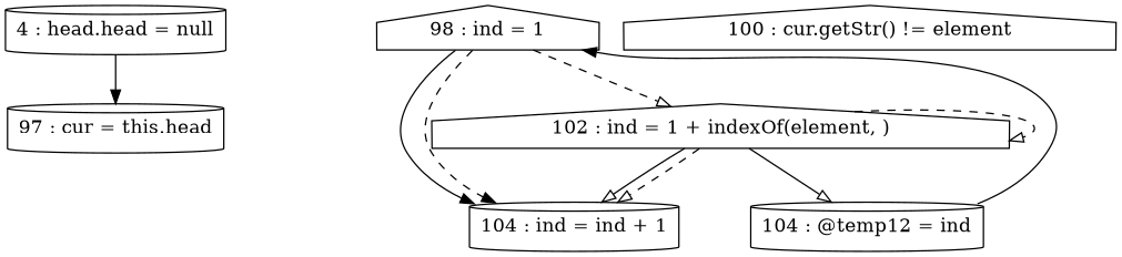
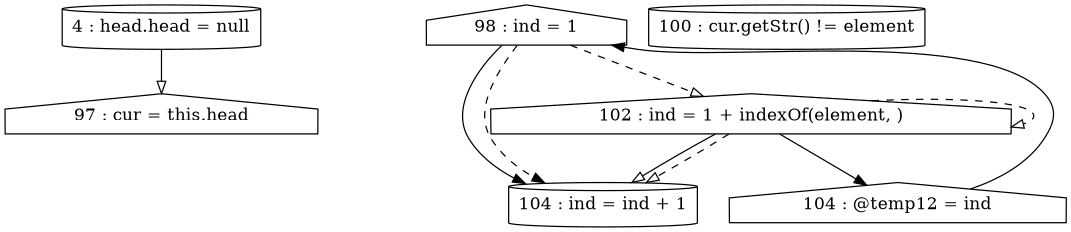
  digraph {
    node [shape=house]
    edge [arrowhead=onormal]
    n1 [label="4 : head.head = null" shape=cylinder]
-   "97 : cur = this.head" [shape=cylinder]
+   "97 : cur = this.head"
    "104 : ind = ind + 1" [shape=cylinder]
    "98 : ind = 1"
    "102 : ind = 1 + indexOf(element, )"
-   "104 : @temp12 = ind" [shape=cylinder]
-   "100 : cur.getStr() != element"
-   n1 -> "97 : cur = this.head" [arrowhead=normal]
+   "104 : @temp12 = ind"
+   "100 : cur.getStr() != element" [shape=cylinder]
+   n1 -> "97 : cur = this.head"
    "98 : ind = 1" -> "104 : ind = ind + 1" [arrowhead=normal]
    "98 : ind = 1" -> "104 : ind = ind + 1" [arrowhead=normal style=dashed]
    "98 : ind = 1" -> "102 : ind = 1 + indexOf(element, )" [style=dashed]
    "102 : ind = 1 + indexOf(element, )" -> "104 : ind = ind + 1"
    "102 : ind = 1 + indexOf(element, )" -> "104 : ind = ind + 1" [style=dashed]
    "102 : ind = 1 + indexOf(element, )" -> "102 : ind = 1 + indexOf(element, )" [style=dashed]
-   "102 : ind = 1 + indexOf(element, )" -> "104 : @temp12 = ind"
+   "102 : ind = 1 + indexOf(element, )" -> "104 : @temp12 = ind" [arrowhead=normal]
    "104 : @temp12 = ind" -> "98 : ind = 1" [arrowhead=normal]
  }
